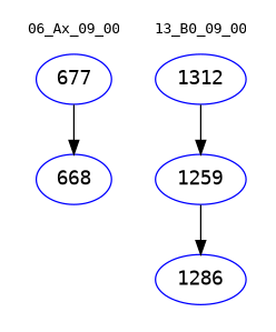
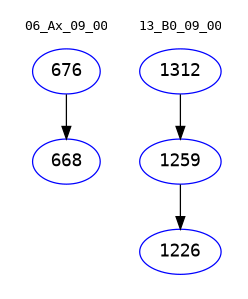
  digraph {
    fontname="DejaVu Sans Mono"
    node [color=blue fontname="DejaVu Sans Mono"]
    edge [color=black fontname="DejaVu Sans Mono"]
-   n1 [label=677]
+   n1 [label=676]
    n2 [label=668]
    n3 [label=1312]
    n4 [label=1259]
-   n5 [label=1286]
+   n5 [label=1226]
    subgraph cluster_1 {
      color=white
      fontsize=10
      label="06_Ax_09_00"
      n1
      n2
    }
    subgraph cluster_2 {
      color=white
      fontsize=10
      label="13_B0_09_00"
      n3
      n4
      n5
    }
    n1 -> n2
    n3 -> n4
    n4 -> n5
  }
